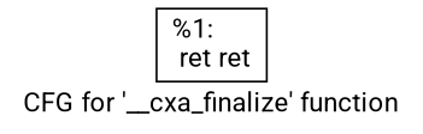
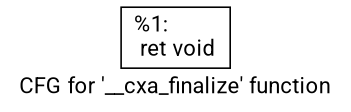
  digraph {
    label="CFG for '__cxa_finalize' function"
    fontname=Roboto
-   n1 [label="{%1:\l  ret ret\l}" shape=record style=filled fillcolor=white fontname=Roboto]
+   n1 [label="{%1:\l  ret void\l}" shape=record style=filled fillcolor=white fontname=Roboto]
  }
